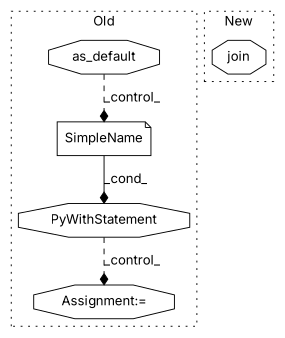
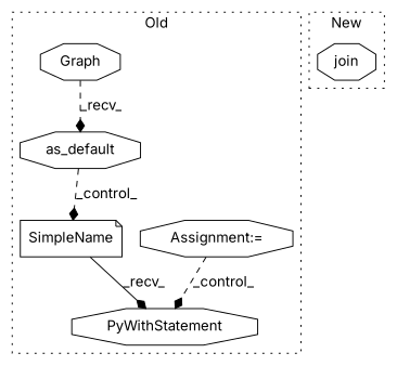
  digraph {
    fontname=Inter
    node [a=32 fontname=Inter shape=octagon]
    edge [arrowhead=diamond fontname=Inter style=dashed]
    n1 [l=12 label=as_default s=8169]
    n2 [a=7 l=1 label="Assignment:=" s=8251]
    n3 [a=42 label=SimpleName shape=note]
    n4 [a=104 l="10,2" label=PyWithStatement s="8157,8181"]
+   n5 [l=7 label="Graph" s=8144]
    n6 [l="5,1" label=join s="11643,11676"]
    subgraph cluster_1 {
      label=Old
      style=dotted
      n1
      n2
      n3
      n4
+     n5
    }
    subgraph cluster_2 {
      label=New
      style=dotted
      n6
    }
    n1 -> n3 [label=_control_]
-   n3 -> n4 [label=_cond_ style=solid]
-   n4 -> n2 [label=_control_]
+   n3 -> n4 [label=_recv_ style=solid]
+   n2 -> n4 [label=_control_]
+   n5 -> n1 [label=_recv_]
  }
